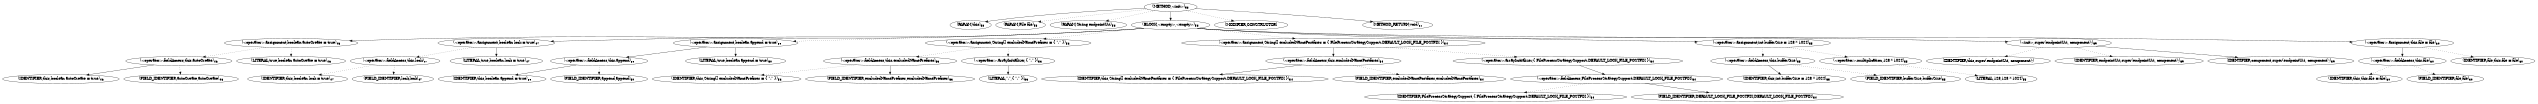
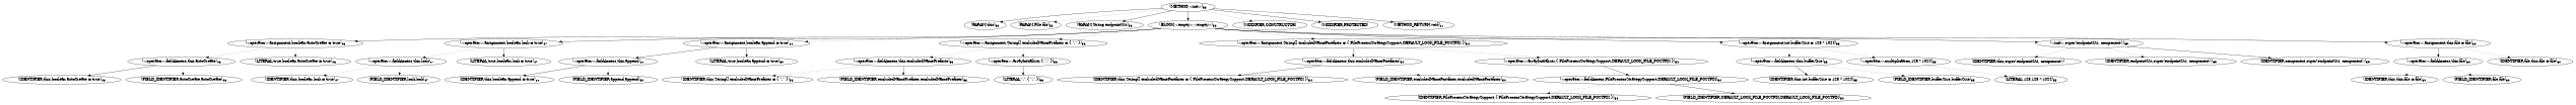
  digraph {
    edge [style=dotted]
    n1 [label=<(METHOD,&lt;init&gt;)<SUB>58</SUB>>]
    n2 [label=<(PARAM,this)<SUB>58</SUB>>]
    n3 [label=<(PARAM,File file)<SUB>58</SUB>>]
    n4 [label=<(PARAM,String endpointUri)<SUB>58</SUB>>]
    n5 [label=<(BLOCK,&lt;empty&gt;,&lt;empty&gt;)<SUB>58</SUB>>]
    n6 [label=<(MODIFIER,CONSTRUCTOR)>]
+   n7 [label=<(MODIFIER,PROTECTED)>]
    n8 [label=<(METHOD_RETURN,void)<SUB>61</SUB>>]
    n9 [label=<(&lt;operator&gt;.assignment,boolean autoCreate = true)<SUB>46</SUB>>]
    n10 [label=<(&lt;operator&gt;.assignment,boolean lock = true)<SUB>47</SUB>>]
    n11 [label=<(&lt;operator&gt;.assignment,boolean append = true)<SUB>50</SUB>>]
    n12 [label=<(&lt;operator&gt;.assignment,String[] excludedNamePrefixes = { &quot;.&quot; })<SUB>53</SUB>>]
    n13 [label=<(&lt;operator&gt;.assignment,String[] excludedNamePostfixes = { FileProcessStrategySupport.DEFAULT_LOCK_FILE_POSTFIX })<SUB>54</SUB>>]
    n14 [label=<(&lt;operator&gt;.assignment,int bufferSize = 128 * 1024)<SUB>55</SUB>>]
    n15 [label=<(&lt;init&gt;,super(endpointUri, component);)<SUB>59</SUB>>]
    n16 [label=<(&lt;operator&gt;.assignment,this.file = file)<SUB>60</SUB>>]
    n17 [label=<(&lt;operator&gt;.fieldAccess,this.autoCreate)<SUB>46</SUB>>]
    n18 [label=<(LITERAL,true,boolean autoCreate = true)<SUB>46</SUB>>]
    n19 [label=<(&lt;operator&gt;.fieldAccess,this.lock)<SUB>47</SUB>>]
    n20 [label=<(LITERAL,true,boolean lock = true)<SUB>47</SUB>>]
    n21 [label=<(&lt;operator&gt;.fieldAccess,this.append)<SUB>50</SUB>>]
    n22 [label=<(LITERAL,true,boolean append = true)<SUB>50</SUB>>]
    n23 [label=<(&lt;operator&gt;.fieldAccess,this.excludedNamePrefixes)<SUB>53</SUB>>]
    n24 [label=<(&lt;operator&gt;.arrayInitializer,{ &quot;.&quot; })<SUB>53</SUB>>]
    n25 [label=<(&lt;operator&gt;.fieldAccess,this.excludedNamePostfixes)<SUB>54</SUB>>]
    n26 [label=<(&lt;operator&gt;.arrayInitializer,{ FileProcessStrategySupport.DEFAULT_LOCK_FILE_POSTFIX })<SUB>54</SUB>>]
    n27 [label=<(&lt;operator&gt;.fieldAccess,this.bufferSize)<SUB>55</SUB>>]
    n28 [label=<(&lt;operator&gt;.multiplication,128 * 1024)<SUB>55</SUB>>]
    n29 [label=<(IDENTIFIER,this,super(endpointUri, component);)>]
    n30 [label=<(IDENTIFIER,endpointUri,super(endpointUri, component);)<SUB>59</SUB>>]
    n31 [label=<(IDENTIFIER,component,super(endpointUri, component);)<SUB>59</SUB>>]
    n32 [label=<(&lt;operator&gt;.fieldAccess,this.file)<SUB>60</SUB>>]
    n33 [label=<(IDENTIFIER,file,this.file = file)<SUB>60</SUB>>]
    n34 [label=<(IDENTIFIER,this,boolean autoCreate = true)<SUB>46</SUB>>]
    n35 [label=<(FIELD_IDENTIFIER,autoCreate,autoCreate)<SUB>46</SUB>>]
    n36 [label=<(IDENTIFIER,this,boolean lock = true)<SUB>47</SUB>>]
    n37 [label=<(FIELD_IDENTIFIER,lock,lock)<SUB>47</SUB>>]
    n38 [label=<(IDENTIFIER,this,boolean append = true)<SUB>50</SUB>>]
    n39 [label=<(FIELD_IDENTIFIER,append,append)<SUB>50</SUB>>]
    n40 [label=<(IDENTIFIER,this,String[] excludedNamePrefixes = { &quot;.&quot; })<SUB>53</SUB>>]
    n41 [label=<(FIELD_IDENTIFIER,excludedNamePrefixes,excludedNamePrefixes)<SUB>53</SUB>>]
    n42 [label=<(LITERAL,&quot;.&quot;,{ &quot;.&quot; })<SUB>53</SUB>>]
    n43 [label=<(IDENTIFIER,this,String[] excludedNamePostfixes = { FileProcessStrategySupport.DEFAULT_LOCK_FILE_POSTFIX })<SUB>54</SUB>>]
    n44 [label=<(FIELD_IDENTIFIER,excludedNamePostfixes,excludedNamePostfixes)<SUB>54</SUB>>]
    n45 [label=<(&lt;operator&gt;.fieldAccess,FileProcessStrategySupport.DEFAULT_LOCK_FILE_POSTFIX)<SUB>54</SUB>>]
    n46 [label=<(IDENTIFIER,FileProcessStrategySupport,{ FileProcessStrategySupport.DEFAULT_LOCK_FILE_POSTFIX })<SUB>54</SUB>>]
    n47 [label=<(FIELD_IDENTIFIER,DEFAULT_LOCK_FILE_POSTFIX,DEFAULT_LOCK_FILE_POSTFIX)<SUB>54</SUB>>]
    n48 [label=<(IDENTIFIER,this,int bufferSize = 128 * 1024)<SUB>55</SUB>>]
    n49 [label=<(FIELD_IDENTIFIER,bufferSize,bufferSize)<SUB>55</SUB>>]
    n50 [label=<(LITERAL,128,128 * 1024)<SUB>55</SUB>>]
    n51 [label=<(IDENTIFIER,this,this.file = file)<SUB>60</SUB>>]
    n52 [label=<(FIELD_IDENTIFIER,file,file)<SUB>30</SUB>>]
    n1 -> n2 [style=solid]
    n1 -> n3
-   n1 -> n4
+   n1 -> n4 [style=solid]
    n1 -> n5 [style=solid]
    n1 -> n6
+   n1 -> n7 [style=solid]
    n1 -> n8 [style=solid]
    n5 -> n9 [style=solid]
    n5 -> n10 [style=solid]
    n5 -> n11
    n5 -> n12
    n5 -> n13
    n5 -> n14 [style=solid]
    n5 -> n15 [style=solid]
    n5 -> n16 [style=solid]
    n9 -> n17
    n9 -> n18
    n10 -> n19
    n10 -> n20 [style=solid]
    n11 -> n21 [style=solid]
    n11 -> n22 [style=solid]
    n12 -> n23
    n12 -> n24
    n13 -> n25 [style=solid]
    n13 -> n26
    n14 -> n27
    n14 -> n28
    n15 -> n29
    n15 -> n30
    n15 -> n31 [style=solid]
    n16 -> n32 [style=solid]
    n16 -> n33
    n17 -> n34 [style=solid]
    n17 -> n35
    n19 -> n36
    n19 -> n37
    n21 -> n38 [style=solid]
    n21 -> n39
    n23 -> n40
    n23 -> n41 [style=solid]
    n24 -> n42 [style=solid]
    n25 -> n43 [style=solid]
    n25 -> n44
    n26 -> n45 [style=solid]
    n27 -> n48 [style=solid]
    n27 -> n49
    n28 -> n50
    n32 -> n51
    n32 -> n52
    n45 -> n46
    n45 -> n47 [style=solid]
  }
